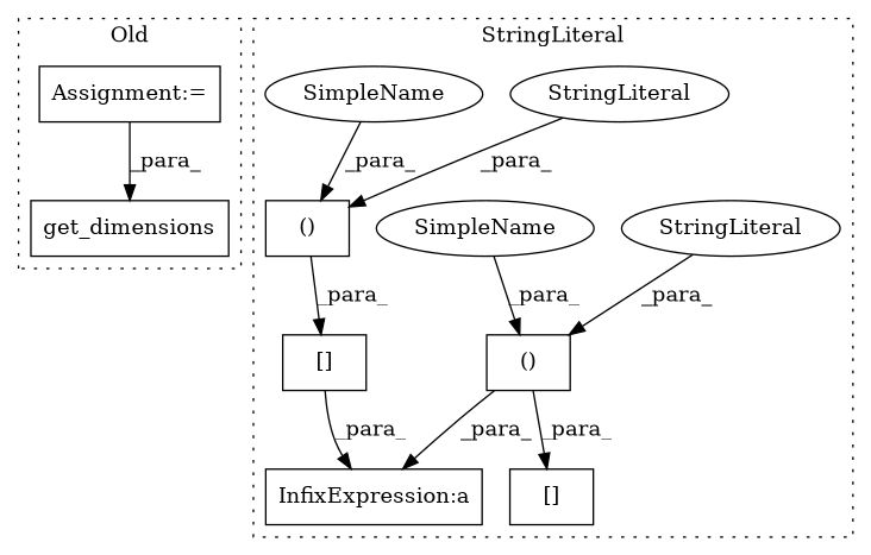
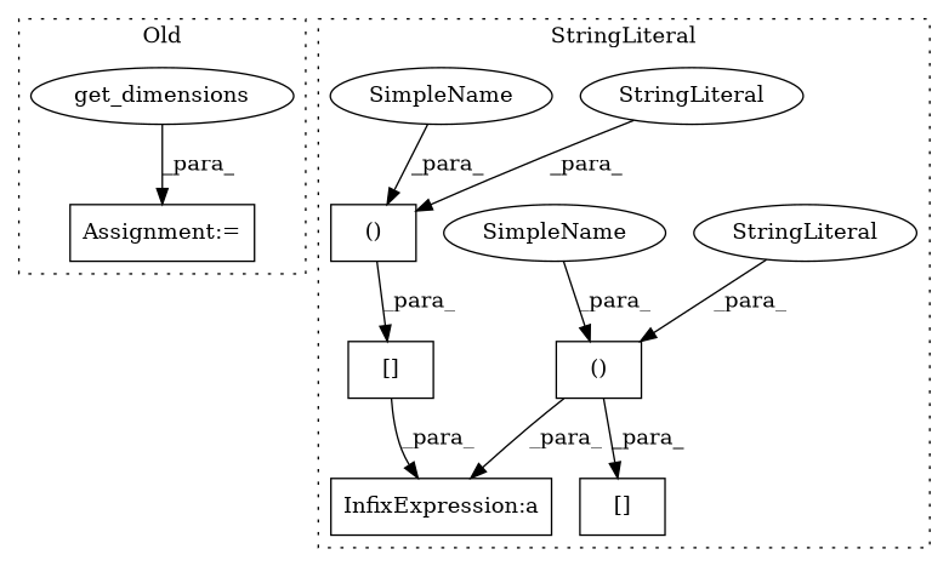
  digraph {
    node [a=106 l=33 s=3837 shape=box]
-   n1 [a=32 l="15,1" label=get_dimensions s="3719,3735"]
+   n1 [a=32 l="15,1" label=get_dimensions s="3719,3735" shape=ellipse]
    n2 [a=7 l=2 label="Assignment:=" s=3717]
    n3 [label="()"]
    n4 [label="()" s=3901]
    n5 [a=27 l=3 label="InfixExpression:a" s=3873]
    n6 [a=2 l="51,2" label="[]" s="3786,3870"]
    n7 [a=45 l=16 label=StringLiteral s=3854 shape=ellipse]
    n8 [a=2 l="25,2" label="[]" s="3876,3934"]
    n9 [a=45 l=16 label=StringLiteral s=3901 shape=ellipse]
    n10 [a=42 l=4 label=SimpleName shape=ellipse]
    n11 [a=42 l=4 label=SimpleName s=3930 shape=ellipse]
    subgraph cluster_1 {
      label=Old
      style=dotted
      n1
      n2
    }
    subgraph cluster_2 {
      label=StringLiteral
      style=dotted
      n3
      n4
      n5
      n6
      n7
      n8
      n9
      n10
      n11
    }
-   n2 -> n1 [label=_para_]
+   n1 -> n2 [label=_para_]
    n3 -> n5 [label=_para_]
    n3 -> n6 [label=_para_]
    n4 -> n8 [label=_para_]
    n7 -> n3 [label=_para_]
    n8 -> n5 [label=_para_]
    n9 -> n4 [label=_para_]
    n10 -> n3 [label=_para_]
    n11 -> n4 [label=_para_]
  }
